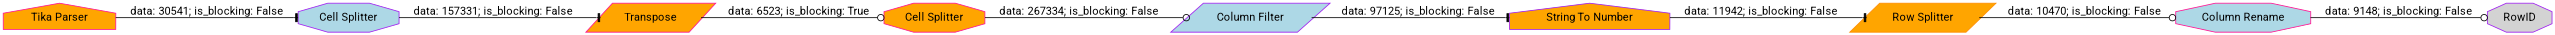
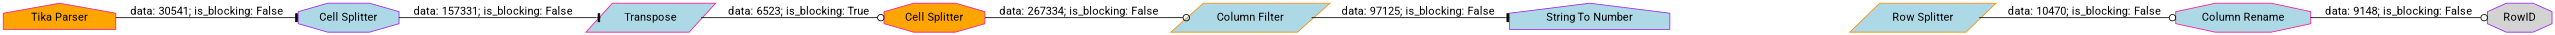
  digraph {
    fontname=Roboto
    rankdir=LR
    node [color=deeppink fillcolor=lightblue fontname=Roboto shape=octagon style=filled]
    edge [arrowhead=tee fontname=Roboto]
    n1 [color=purple label="Cell Splitter"]
-   n2 [fillcolor=orange label=Transpose shape=parallelogram]
+   n2 [label=Transpose shape=parallelogram]
    n3 [fillcolor=orange label="Cell Splitter"]
    n4 [fillcolor=orange label="Tika Parser" shape=house]
-   n5 [color=purple label="Column Filter" shape=parallelogram]
-   n6 [color=purple fillcolor=orange label="String To Number" shape=house]
-   n7 [color=darkorange fillcolor=orange label="Row Splitter" shape=parallelogram]
+   n5 [color=darkorange label="Column Filter" shape=parallelogram]
+   n6 [color=purple label="String To Number" shape=house]
+   n7 [color=darkorange label="Row Splitter" shape=parallelogram]
    n8 [label="Column Rename"]
    n9 [color=purple fillcolor=lightgrey label=RowID]
    n1 -> n2 [label="data: 157331; is_blocking: False"]
    n2 -> n3 [arrowhead=odot label="data: 6523; is_blocking: True"]
    n3 -> n5 [arrowhead=odot label="data: 267334; is_blocking: False"]
    n4 -> n1 [label="data: 30541; is_blocking: False"]
    n5 -> n6 [label="data: 97125; is_blocking: False"]
-   n6 -> n7 [label="data: 11942; is_blocking: False"]
    n7 -> n8 [arrowhead=odot label="data: 10470; is_blocking: False"]
    n8 -> n9 [arrowhead=odot label="data: 9148; is_blocking: False"]
  }
